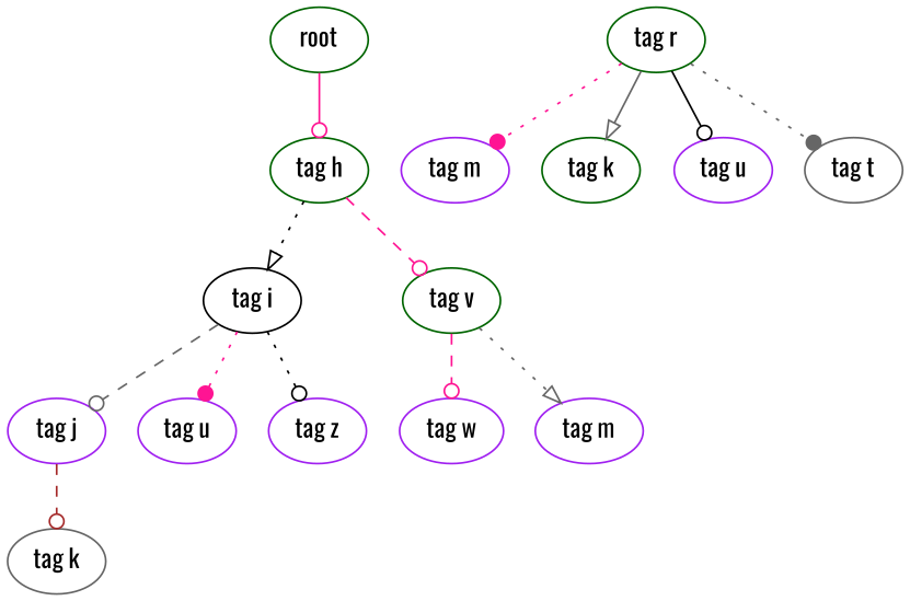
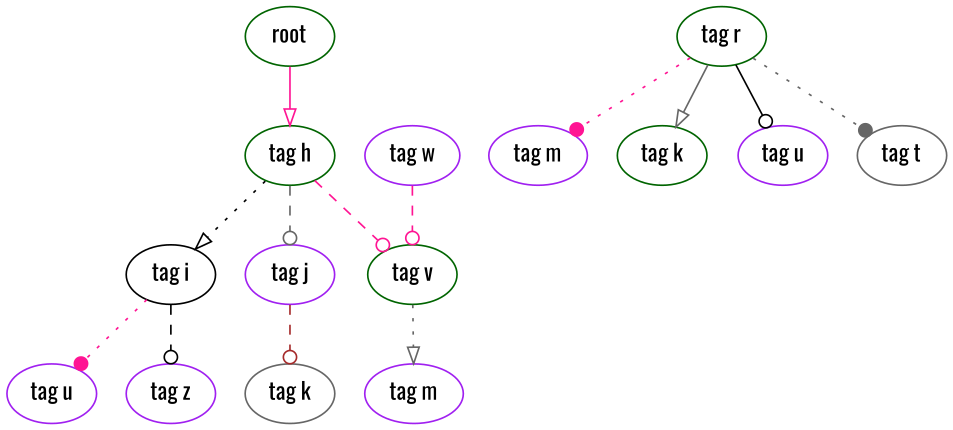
  digraph {
    fontname=Oswald
    node [color=purple fontname=Oswald]
    edge [arrowhead=odot color=deeppink fontname=Oswald style=dotted]
    n1 [color=darkgreen label=root]
    n2 [color=darkgreen label="tag h"]
    n3 [color=black label="tag i"]
    n4 [color=darkgreen label="tag v"]
    n5 [label="tag j"]
    n6 [label="tag u"]
    n7 [label="tag z"]
    n8 [label="tag w"]
    n9 [label="tag m"]
    n10 [color=gray40 label="tag k"]
    n11 [color=darkgreen label="tag r"]
    n12 [label="tag m"]
    n13 [color=darkgreen label="tag k"]
    n14 [label="tag u"]
    n15 [color=gray40 label="tag t"]
-   n1 -> n2 [style=solid]
+   n1 -> n2 [arrowhead=onormal style=solid]
    n2 -> n3 [arrowhead=onormal color=black]
    n2 -> n4 [style=dashed]
-   n3 -> n5 [color=gray40 style=dashed]
+   n2 -> n5 [color=gray40 style=dashed]
    n3 -> n6 [arrowhead=dot]
-   n3 -> n7 [color=black]
-   n4 -> n8 [style=dashed]
+   n3 -> n7 [color=black style=dashed]
+   n8 -> n4 [style=dashed]
    n4 -> n9 [arrowhead=onormal color=gray40]
    n5 -> n10 [color=brown style=dashed]
    n11 -> n12 [arrowhead=dot]
    n11 -> n13 [arrowhead=onormal color=gray40 style=solid]
    n11 -> n14 [color=black style=solid]
    n11 -> n15 [arrowhead=dot color=gray40]
  }
